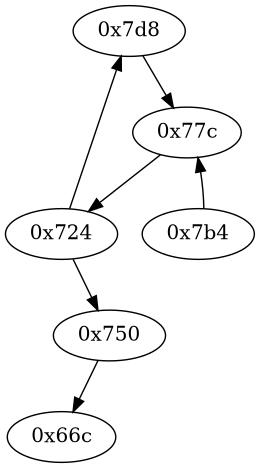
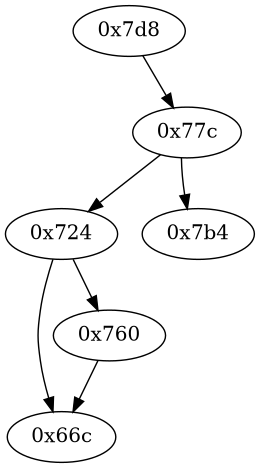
  strict digraph {
    "edge"="{}"
    file="/Users/mark/Documents//论文//第二篇论文//2018-08-24交论文后的备份/2019/CFG/small-programs/16b-1-2-0-0-dc-2-2-0/1528_recovered.dot"
    fontname="DejaVu Serif"
    "graph"="{u'file': u'/Users/mark/Documents//\u8bba\u6587//\u7b2c\u4e8c\u7bc7\u8bba\u6587//2018-08-24\u4ea4\u8bba\u6587\u540e\u7684\u5907\u4efd/2019/CFG/small-programs/16b-1-2-0-0-dc-2-2-0/1528_recovered.dot'}"
    "node"="{u'opcode': u''}"
    node [fontname="DejaVu Serif"]
    edge [fontname="DejaVu Serif"]
    "0x7d8" [opcode="[u'ldr', u'add', u'str', u'ldr', u'b']"]
    "0x77c" [opcode="[u'str', u'str', u'ldr', u'ldrb', u'ldr', u'ldr', u'cmp', u'mov', u'b']"]
    "0x724" [opcode="[u'ldr', u'ldr', u'mov', u'b']"]
    "0x7b4" [opcode="[u'ldr', u'mov', u'bl', u'ldr', u'b']"]
    "0x66c" [opcode="[u'str', u'str', u'ldr', u'ldrb', u'strb', u'ldr', u'ldr', u'ldrb', u'cmp', u'mov', u'b']"]
-   "0x750" [opcode="[u'ldrb', u'ldr', u'add', u'str', u'ldr', u'b']"]
+   "0x750" [opcode="[u'ldrb', u'ldr', u'add', u'str', u'ldr', u'b']" label="0x760"]
    "0x7d8" -> "0x77c"
    "0x77c" -> "0x724"
-   "0x7b4" -> "0x77c"
-   "0x724" -> "0x7d8"
+   "0x77c" -> "0x7b4"
+   "0x724" -> "0x66c"
    "0x724" -> "0x750"
    "0x750" -> "0x66c"
  }
